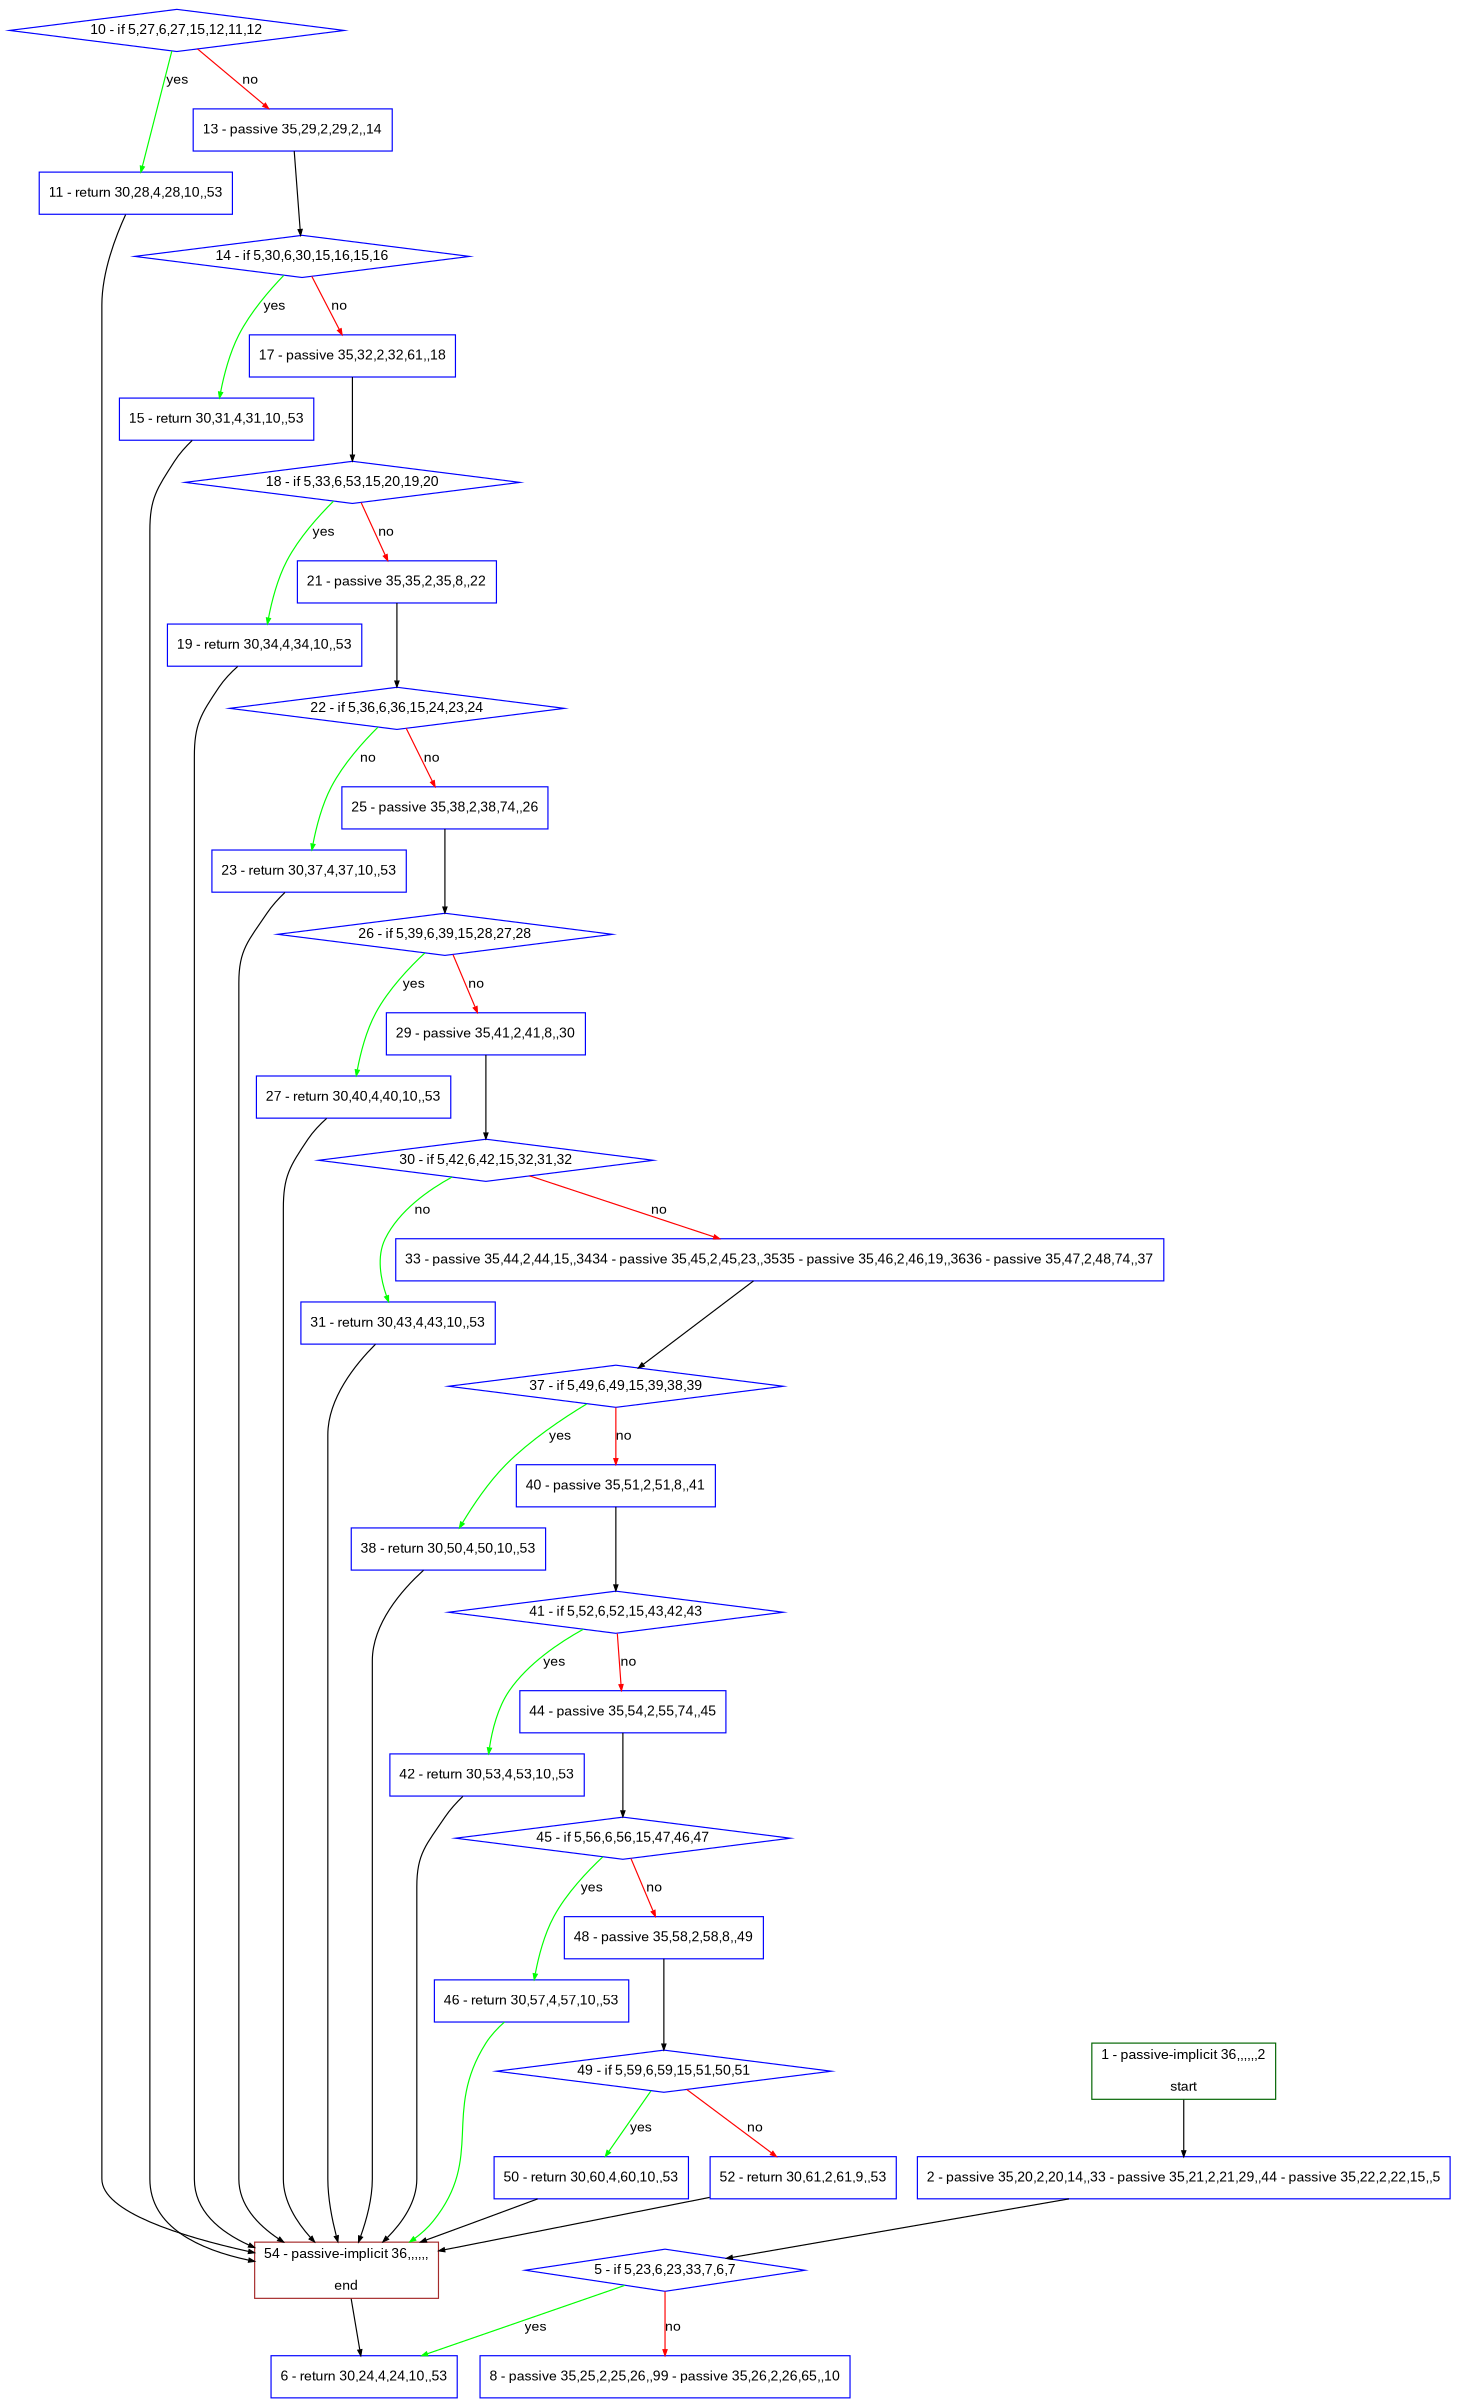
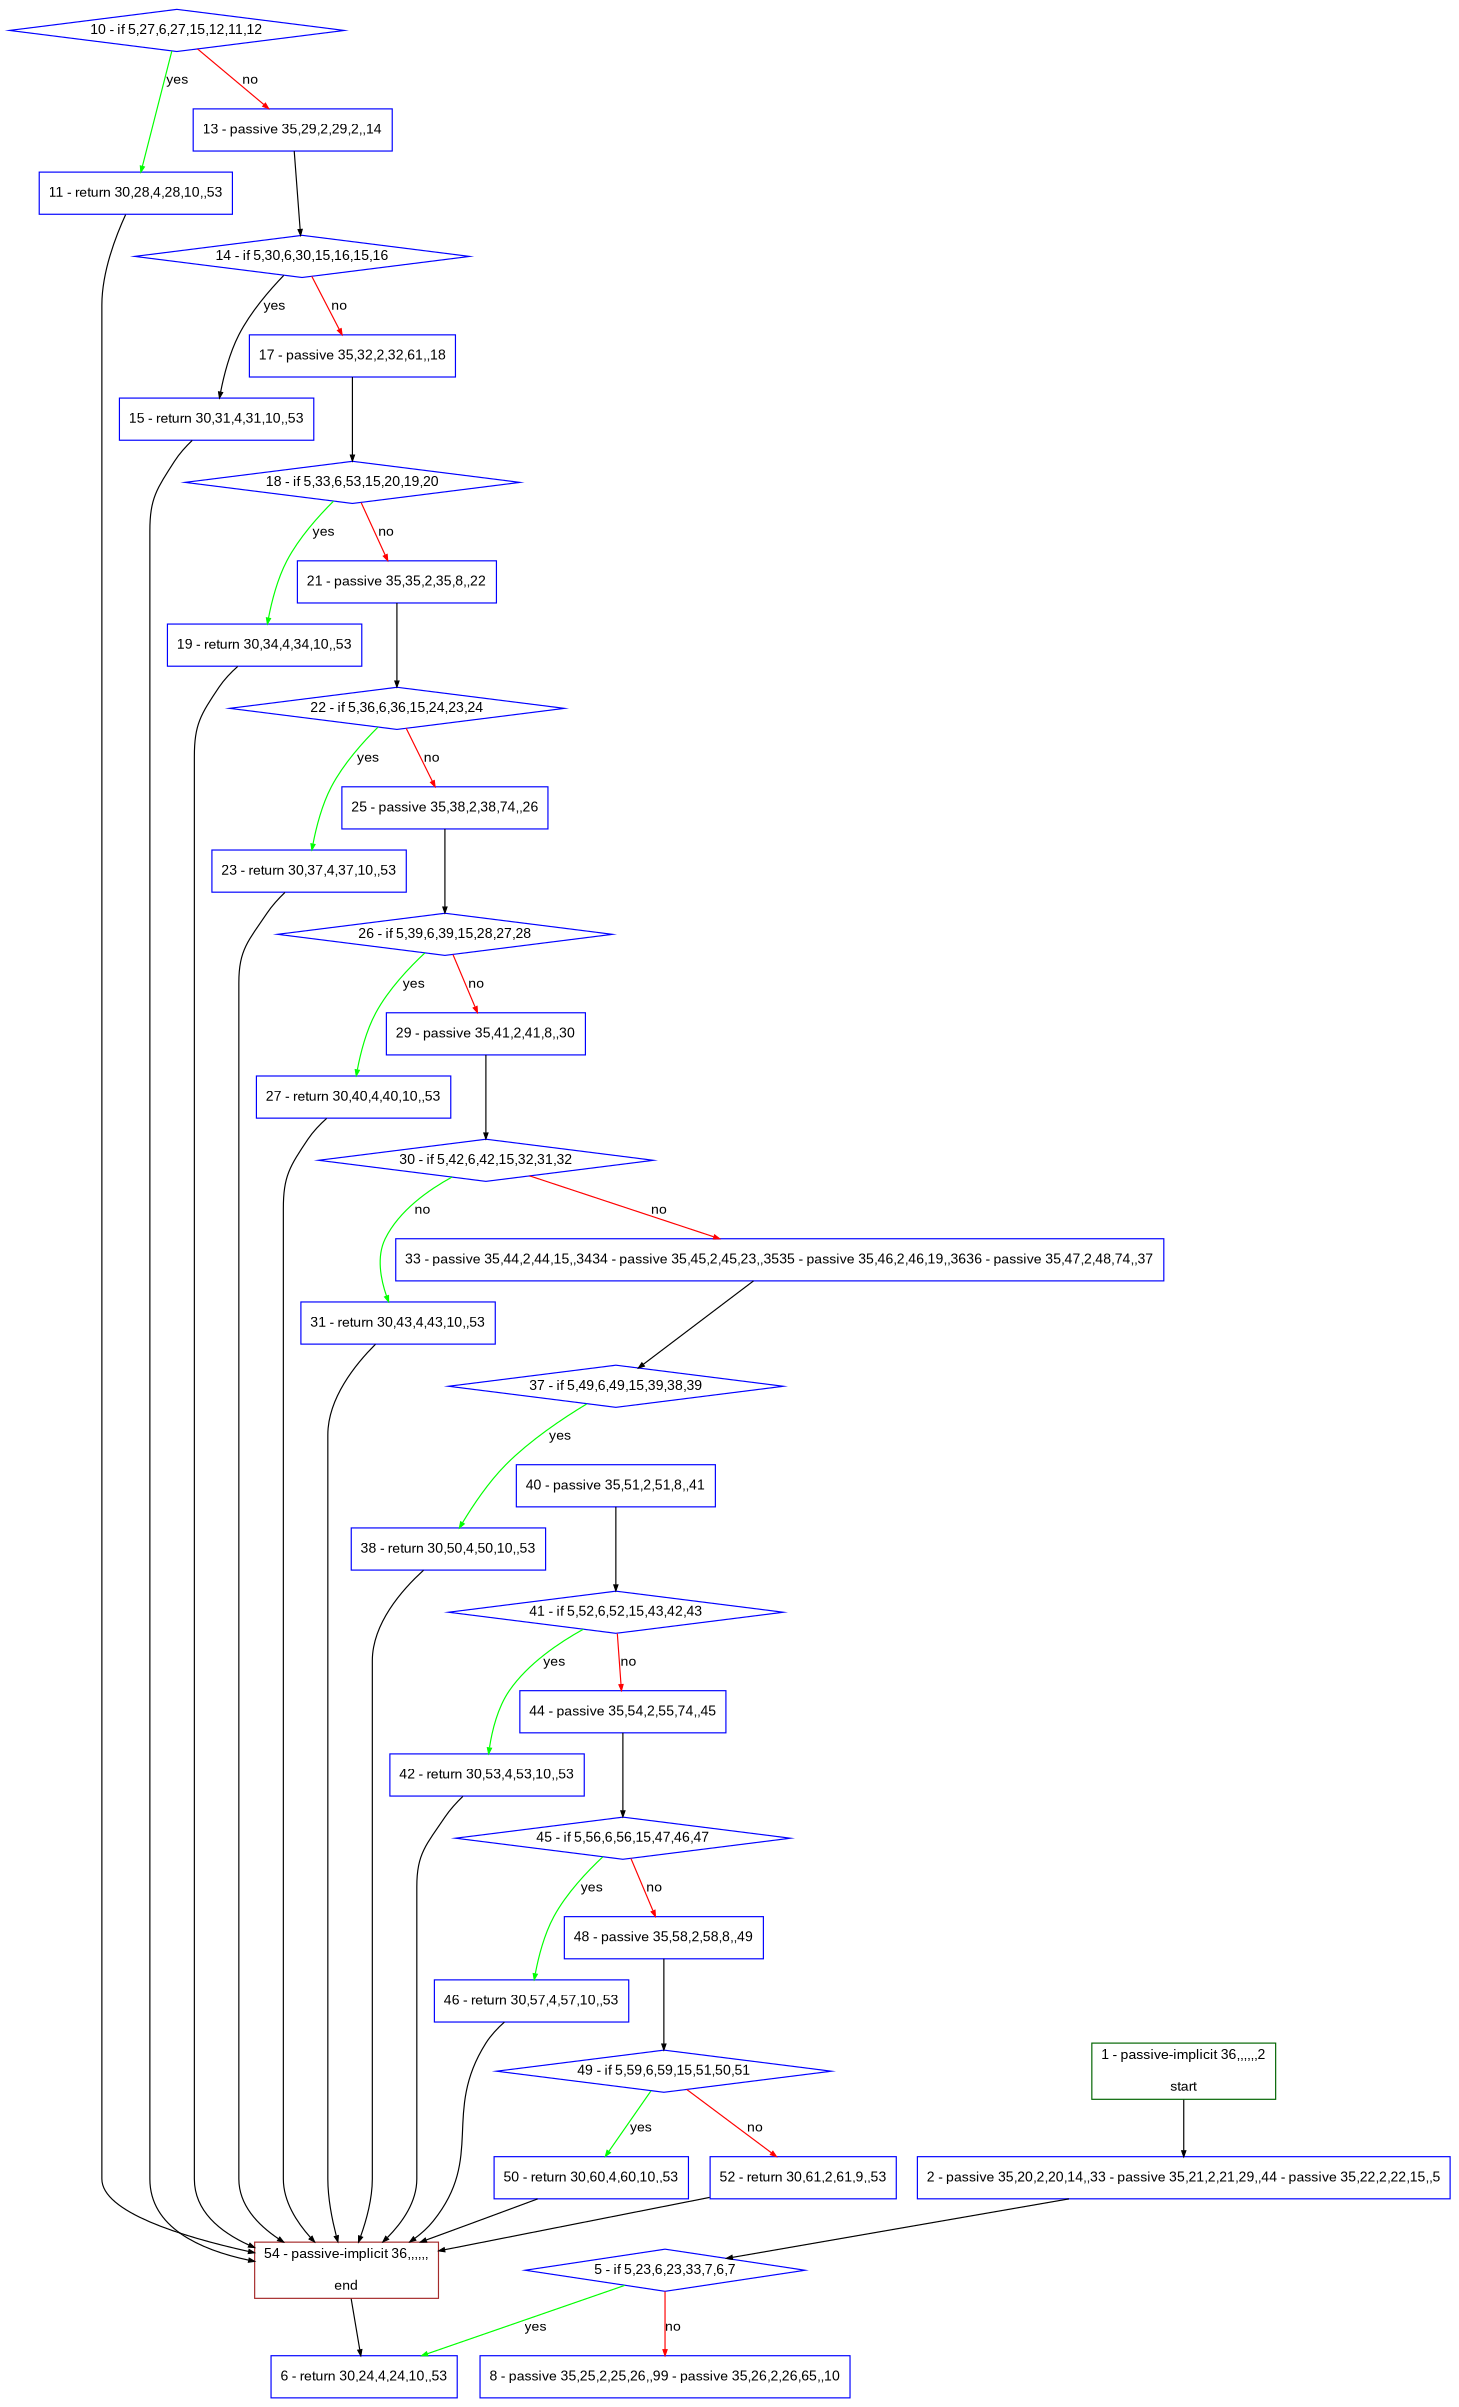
  digraph {
    bgcolor=white
    compound=true
    fillcolor="#FFFFCC"
    fontname=Arial
    fontsize=12
    pack=true
    packmode=clust
    style="rounded,filled"
    node [color="#0000ff" compound=true fillcolor="#ffffff" fixedsize=false fontname=Arial fontsize=12 node_initialized=no shape=box style=filled]
    edge [arrowhead=normal arrowsize=0.5 arrowtail=none color="#000000" compound=true dir=forward fontcolor=black fontname=Arial fontsize=12]
    n1 [label="2 - passive 35,20,2,20,14,,33 - passive 35,21,2,21,29,,44 - passive 35,22,2,22,15,,5"]
    n2 [label="5 - if 5,23,6,23,33,7,6,7" shape=diamond]
    n3 [label="6 - return 30,24,4,24,10,,53"]
    n4 [label="8 - passive 35,25,2,25,26,,99 - passive 35,26,2,26,65,,10"]
    n5 [color="#006400" label="1 - passive-implicit 36,,,,,,2\n\nstart"]
    n6 [color="#a52a2a" label="54 - passive-implicit 36,,,,,,\n\nend"]
    n7 [label="10 - if 5,27,6,27,15,12,11,12" shape=diamond]
    n8 [label="11 - return 30,28,4,28,10,,53"]
    n9 [label="13 - passive 35,29,2,29,2,,14"]
    n10 [label="14 - if 5,30,6,30,15,16,15,16" shape=diamond]
    n11 [label="15 - return 30,31,4,31,10,,53"]
    n12 [label="17 - passive 35,32,2,32,61,,18"]
    n13 [label="18 - if 5,33,6,53,15,20,19,20" shape=diamond]
    n14 [label="19 - return 30,34,4,34,10,,53"]
    n15 [label="21 - passive 35,35,2,35,8,,22"]
    n16 [label="22 - if 5,36,6,36,15,24,23,24" shape=diamond]
    n17 [label="23 - return 30,37,4,37,10,,53"]
    n18 [label="25 - passive 35,38,2,38,74,,26"]
    n19 [label="26 - if 5,39,6,39,15,28,27,28" shape=diamond]
    n20 [label="27 - return 30,40,4,40,10,,53"]
    n21 [label="29 - passive 35,41,2,41,8,,30"]
    n22 [label="30 - if 5,42,6,42,15,32,31,32" shape=diamond]
    n23 [label="31 - return 30,43,4,43,10,,53"]
    n24 [label="33 - passive 35,44,2,44,15,,3434 - passive 35,45,2,45,23,,3535 - passive 35,46,2,46,19,,3636 - passive 35,47,2,48,74,,37"]
    n25 [label="37 - if 5,49,6,49,15,39,38,39" shape=diamond]
    n26 [label="38 - return 30,50,4,50,10,,53"]
    n27 [label="40 - passive 35,51,2,51,8,,41"]
    n28 [label="41 - if 5,52,6,52,15,43,42,43" shape=diamond]
    n29 [label="42 - return 30,53,4,53,10,,53"]
    n30 [label="44 - passive 35,54,2,55,74,,45"]
    n31 [label="45 - if 5,56,6,56,15,47,46,47" shape=diamond]
    n32 [label="46 - return 30,57,4,57,10,,53"]
    n33 [label="48 - passive 35,58,2,58,8,,49"]
    n34 [label="49 - if 5,59,6,59,15,51,50,51" shape=diamond]
    n35 [label="50 - return 30,60,4,60,10,,53"]
    n36 [label="52 - return 30,61,2,61,9,,53"]
    n1 -> n2
    n2 -> n3 [color="#00ff00" label=yes]
    n2 -> n4 [color="#ff0000" label=no]
    n5 -> n1
    n6 -> n3
    n7 -> n8 [color="#00ff00" label=yes]
    n7 -> n9 [color="#ff0000" label=no]
    n8 -> n6
    n9 -> n10
-   n10 -> n11 [color="#00ff00" label=yes]
+   n10 -> n11 [label=yes]
    n10 -> n12 [color="#ff0000" label=no]
    n11 -> n6
    n12 -> n13
    n13 -> n14 [color="#00ff00" label=yes]
    n13 -> n15 [color="#ff0000" label=no]
    n14 -> n6
    n15 -> n16
-   n16 -> n17 [color="#00ff00" label=no]
+   n16 -> n17 [color="#00ff00" label=yes]
    n16 -> n18 [color="#ff0000" label=no]
    n17 -> n6
    n18 -> n19
    n19 -> n20 [color="#00ff00" label=yes]
    n19 -> n21 [color="#ff0000" label=no]
    n20 -> n6
    n21 -> n22
    n22 -> n23 [color="#00ff00" label=no]
    n22 -> n24 [color="#ff0000" label=no]
    n23 -> n6
    n24 -> n25
    n25 -> n26 [color="#00ff00" label=yes]
-   n25 -> n27 [color="#ff0000" label=no]
    n26 -> n6
    n27 -> n28
    n28 -> n29 [color="#00ff00" label=yes]
    n28 -> n30 [color="#ff0000" label=no]
    n29 -> n6
    n30 -> n31
    n31 -> n32 [color="#00ff00" label=yes]
    n31 -> n33 [color="#ff0000" label=no]
-   n32 -> n6 [color="#00ff00"]
+   n32 -> n6
    n33 -> n34
    n34 -> n35 [color="#00ff00" label=yes]
    n34 -> n36 [color="#ff0000" label=no]
    n35 -> n6
    n36 -> n6
  }
